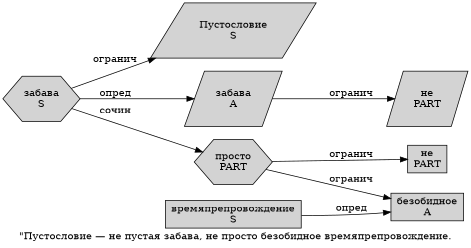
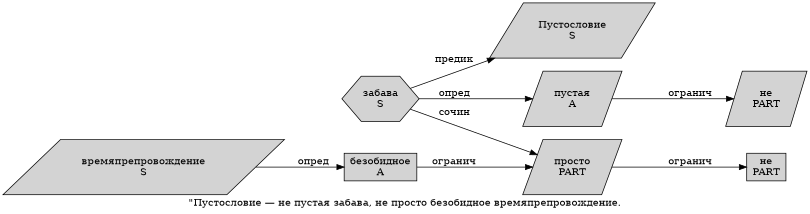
  digraph {
    label="\"Пустословие — не пустая забава, не просто безобидное времяпрепровождение."
    rankdir=LR
    node [fillcolor=lightgray penwidth=1 shape=parallelogram style=filled]
    n1 [label="Пустословие\nS"]
    n2 [label="не\nPART"]
-   n3 [label="забава\nA"]
+   n3 [label="пустая\nA"]
    n4 [label="забава\nS" shape=hexagon]
-   n5 [label="просто\nPART" shape=hexagon]
-   n6 [label="времяпрепровождение\nS" shape=box]
+   n5 [label="просто\nPART"]
+   n6 [label="времяпрепровождение\nS"]
    n7 [label="безобидное\nA" shape=box]
    n8 [label="не\nPART" shape=box]
    n3 -> n2 [label="огранич"]
-   n4 -> n1 [label="огранич"]
+   n4 -> n1 [label="предик"]
    n4 -> n3 [label="опред"]
    n4 -> n5 [label="сочин"]
    n5 -> n8 [label="огранич"]
    n6 -> n7 [label="опред"]
-   n5 -> n7 [label="огранич"]
+   n7 -> n5 [label="огранич"]
  }
